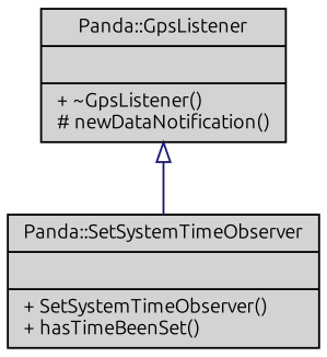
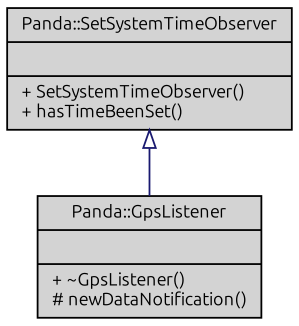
  digraph {
    fontname=Ubuntu
    node [color=black fillcolor=lightgrey fontname=Ubuntu fontsize=10 shape=record style=filled]
    n1 [fontcolor=black height=0.2 label="{Panda::SetSystemTimeObserver\n||+ SetSystemTimeObserver()\l+ hasTimeBeenSet()\l}" width=0.4]
    n2 [height=0.2 label="{Panda::GpsListener\n||+ ~GpsListener()\l# newDataNotification()\l}" width=0.4]
-   n2 -> n1 [arrowtail=onormal color=midnightblue dir=back fontname=Ubuntu fontsize=10 labelfontname=Helvetica labelfontsize=10 style=solid]
+   n1 -> n2 [arrowtail=onormal color=midnightblue dir=back fontname=Ubuntu fontsize=10 labelfontname=Helvetica labelfontsize=10 style=solid]
  }
